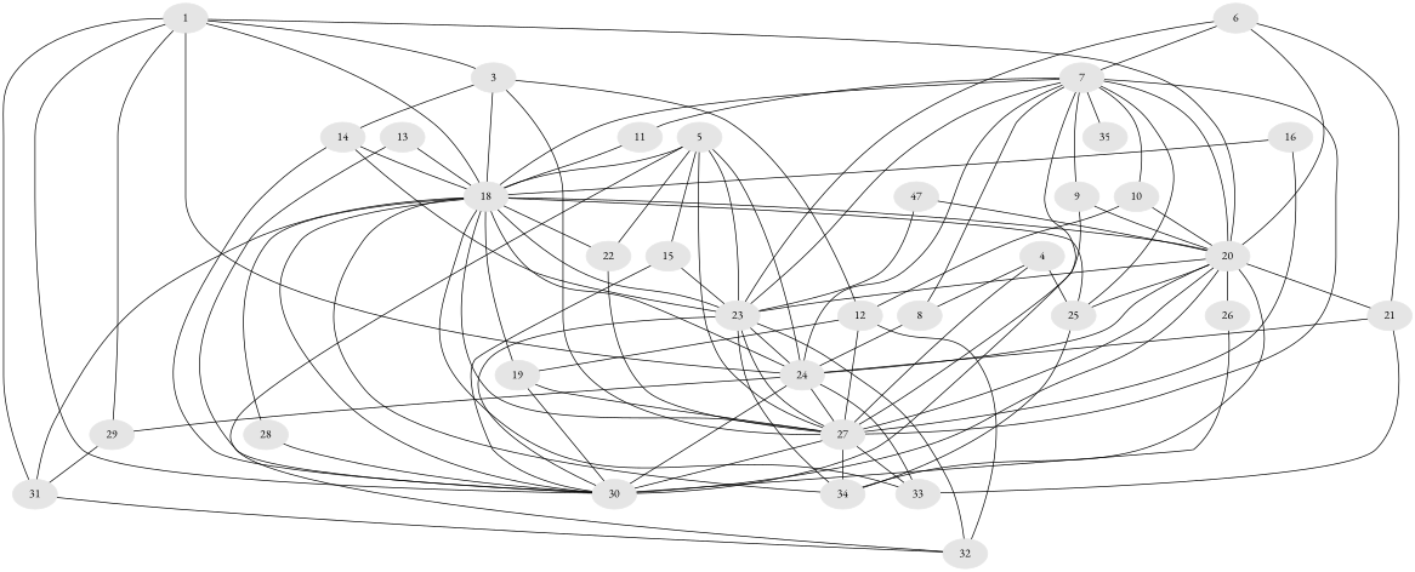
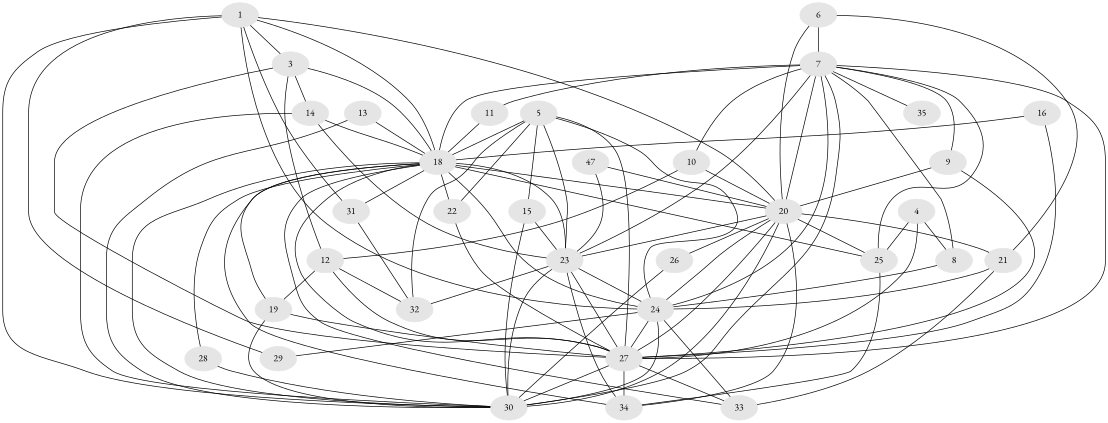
  graph {
    fontname="EB Garamond"
    node [color=gray90 fontname="EB Garamond" style=filled]
    edge [fontname="EB Garamond" weight=1.0]
    1
    3
    18
    20
    24
    29
    30
    31
    12
    14
    27
    25
    22
    23
    19
    28
    33
    34
    21
    26
    32
    7
    8
    9
    10
    11
    35
    4
    5
    15
    6
    13
    16
    n34 [label=47]
    1 -- 3
    1 -- 18
    1 -- 20
    1 -- 24
    1 -- 29
    1 -- 30
    1 -- 31
    3 -- 18 [weight=2.0]
    3 -- 12
    3 -- 14
    3 -- 27
    18 -- 20 [weight=7.0]
    18 -- 24 [weight=3.0]
    18 -- 30 [weight=2.0]
    18 -- 31 [weight=2.0]
    18 -- 27 [weight=2.0]
    18 -- 25
    18 -- 22
    18 -- 23 [weight=2.0]
    18 -- 19
    18 -- 28
    18 -- 33
    18 -- 34
    20 -- 24 [weight=3.0]
    20 -- 30 [weight=5.0]
    20 -- 27 [weight=4.0]
    20 -- 25
    20 -- 23 [weight=3.0]
    20 -- 34
    20 -- 21
    20 -- 26 [weight=2.0]
    24 -- 29
    24 -- 30
    24 -- 27
    24 -- 33
-   29 -- 31
    31 -- 32
    12 -- 27
    12 -- 19
    12 -- 32
    14 -- 18
    14 -- 30
    14 -- 23
    27 -- 30 [weight=3.0]
    27 -- 33
    27 -- 34
    25 -- 34
    22 -- 27
    23 -- 24
    23 -- 30 [weight=2.0]
    23 -- 27
    23 -- 34
    23 -- 32 [weight=2.0]
    19 -- 30
    19 -- 27
    28 -- 30 [weight=2.0]
    21 -- 24
    21 -- 33
    26 -- 30
    7 -- 18 [weight=3.0]
    7 -- 20 [weight=4.0]
    7 -- 24
    7 -- 30
    7 -- 27
    7 -- 25
    7 -- 23
    7 -- 8
    7 -- 9
    7 -- 10
    7 -- 11
    7 -- 35
    8 -- 24
    9 -- 20
    9 -- 27
    10 -- 20
    10 -- 12
    11 -- 18
    4 -- 27
    4 -- 25
    4 -- 8
    5 -- 18
    5 -- 24
    5 -- 27
    5 -- 22
    5 -- 23
    5 -- 32
    5 -- 15
    15 -- 30
    15 -- 23
    6 -- 20
-   6 -- 23
    6 -- 21
    6 -- 7
    13 -- 18 [weight=2.0]
    13 -- 30
    16 -- 18
    16 -- 27 [weight=2.0]
    n34 -- 20 [weight=2.0]
    n34 -- 23
  }
